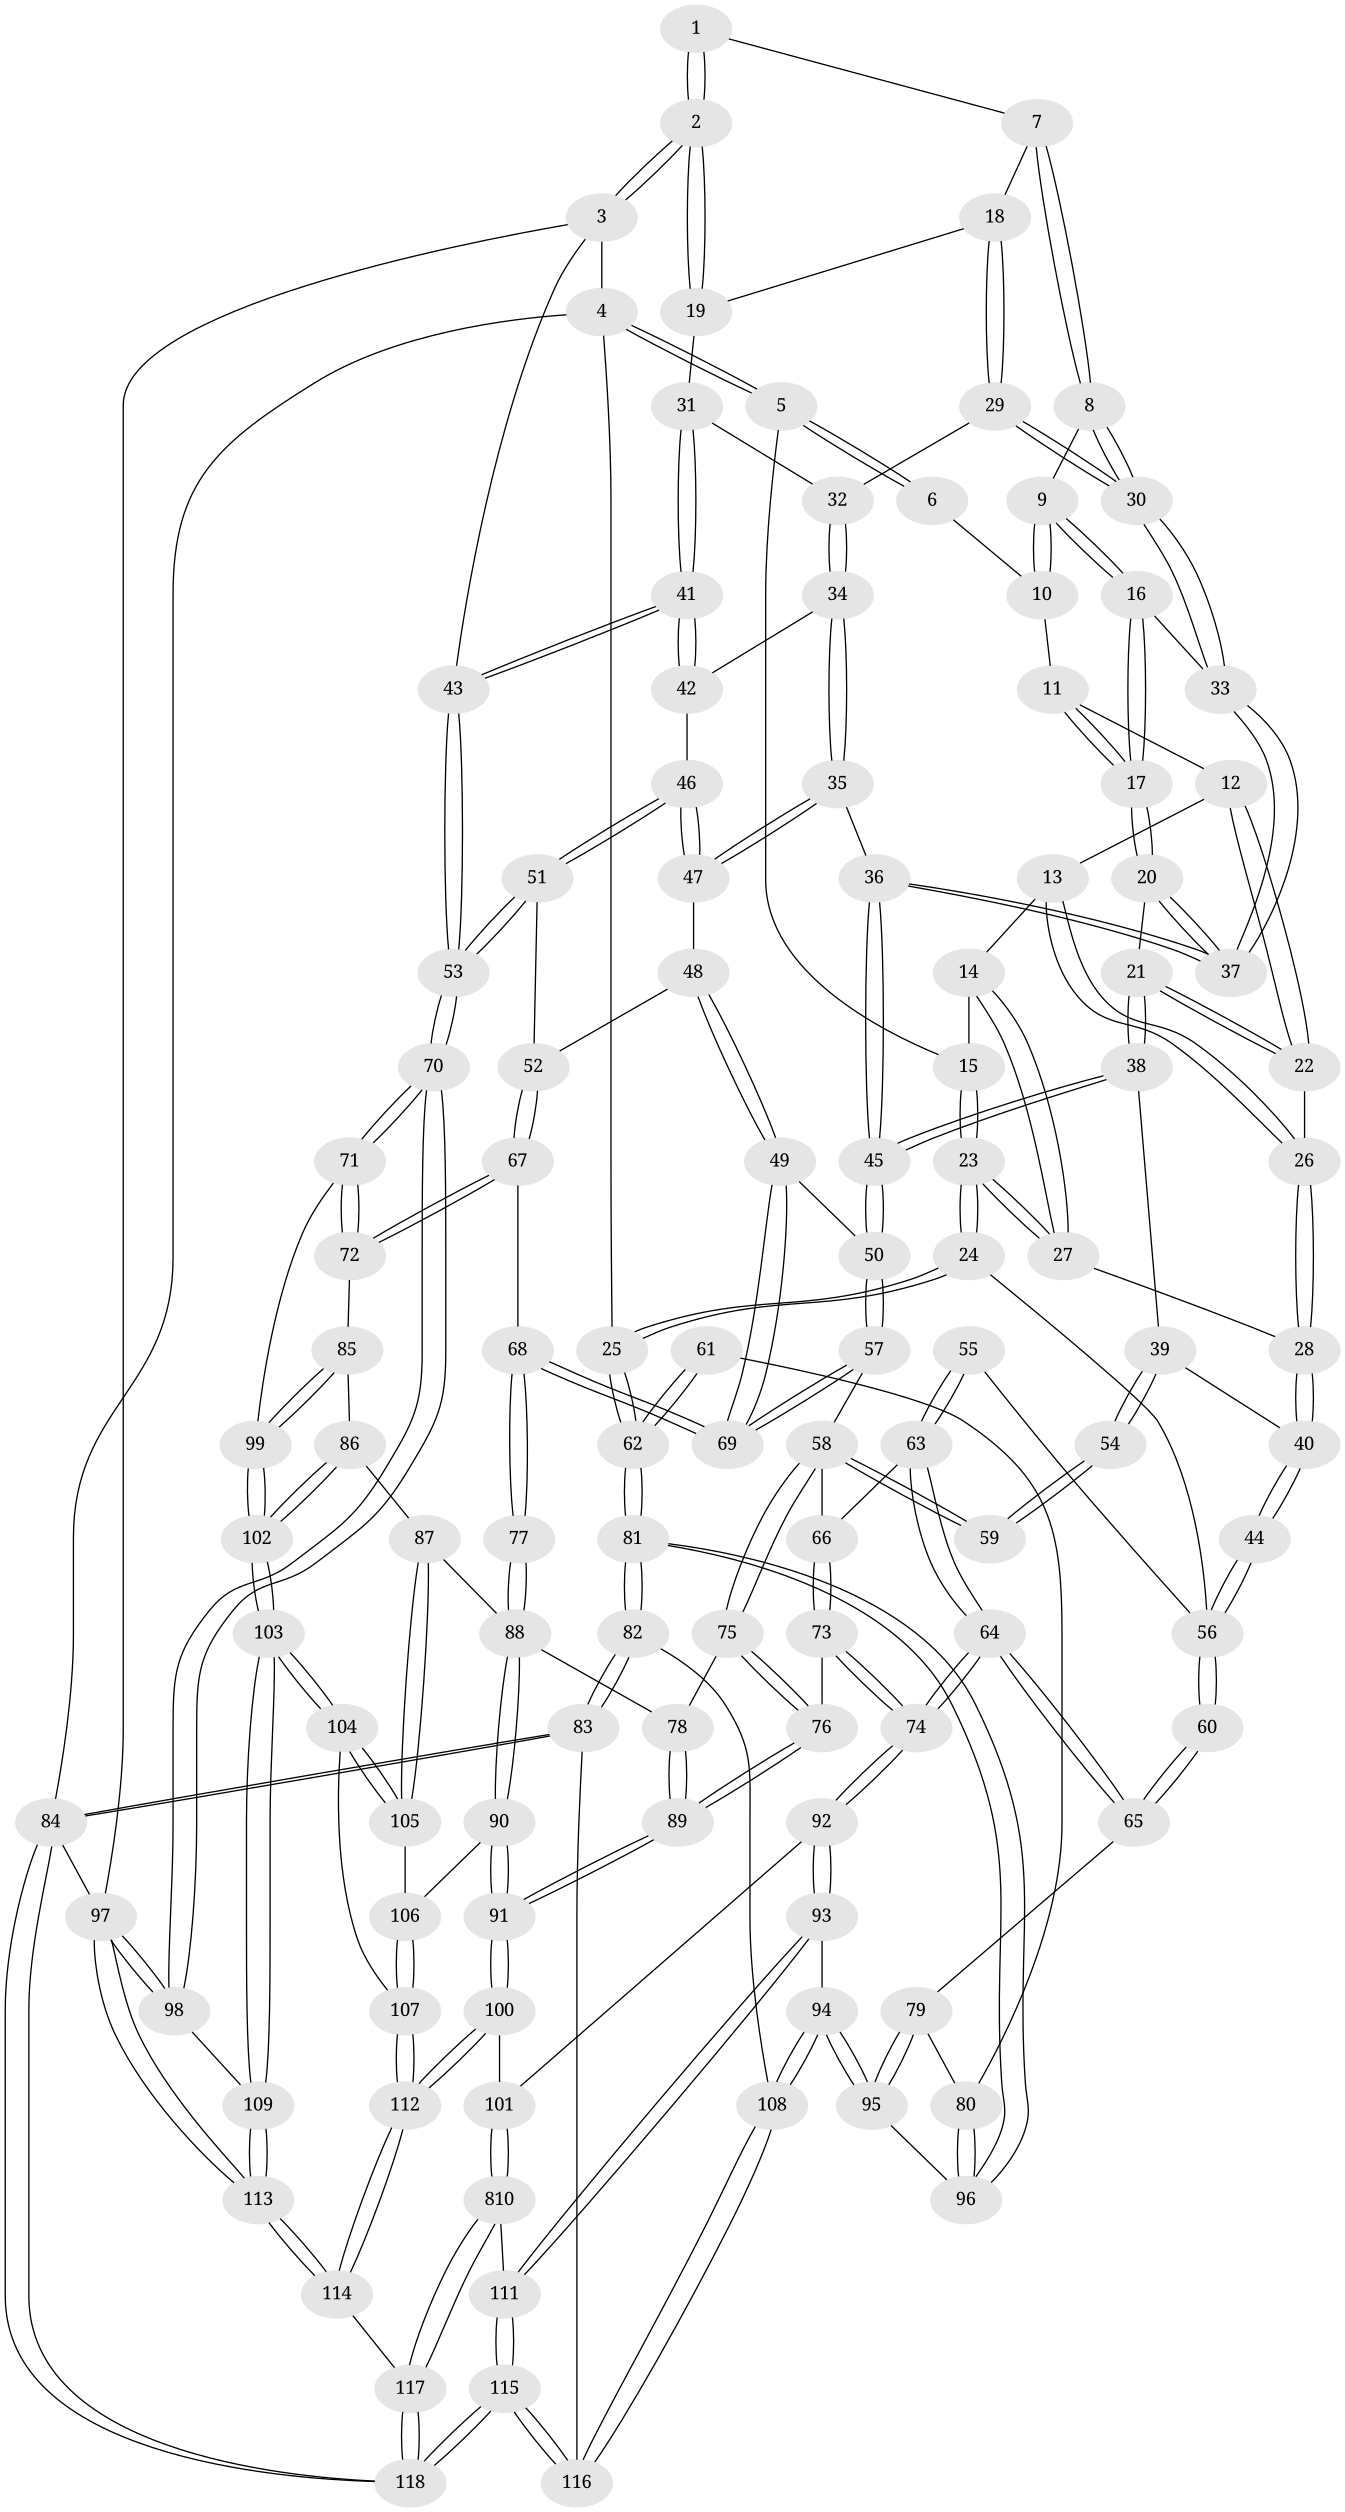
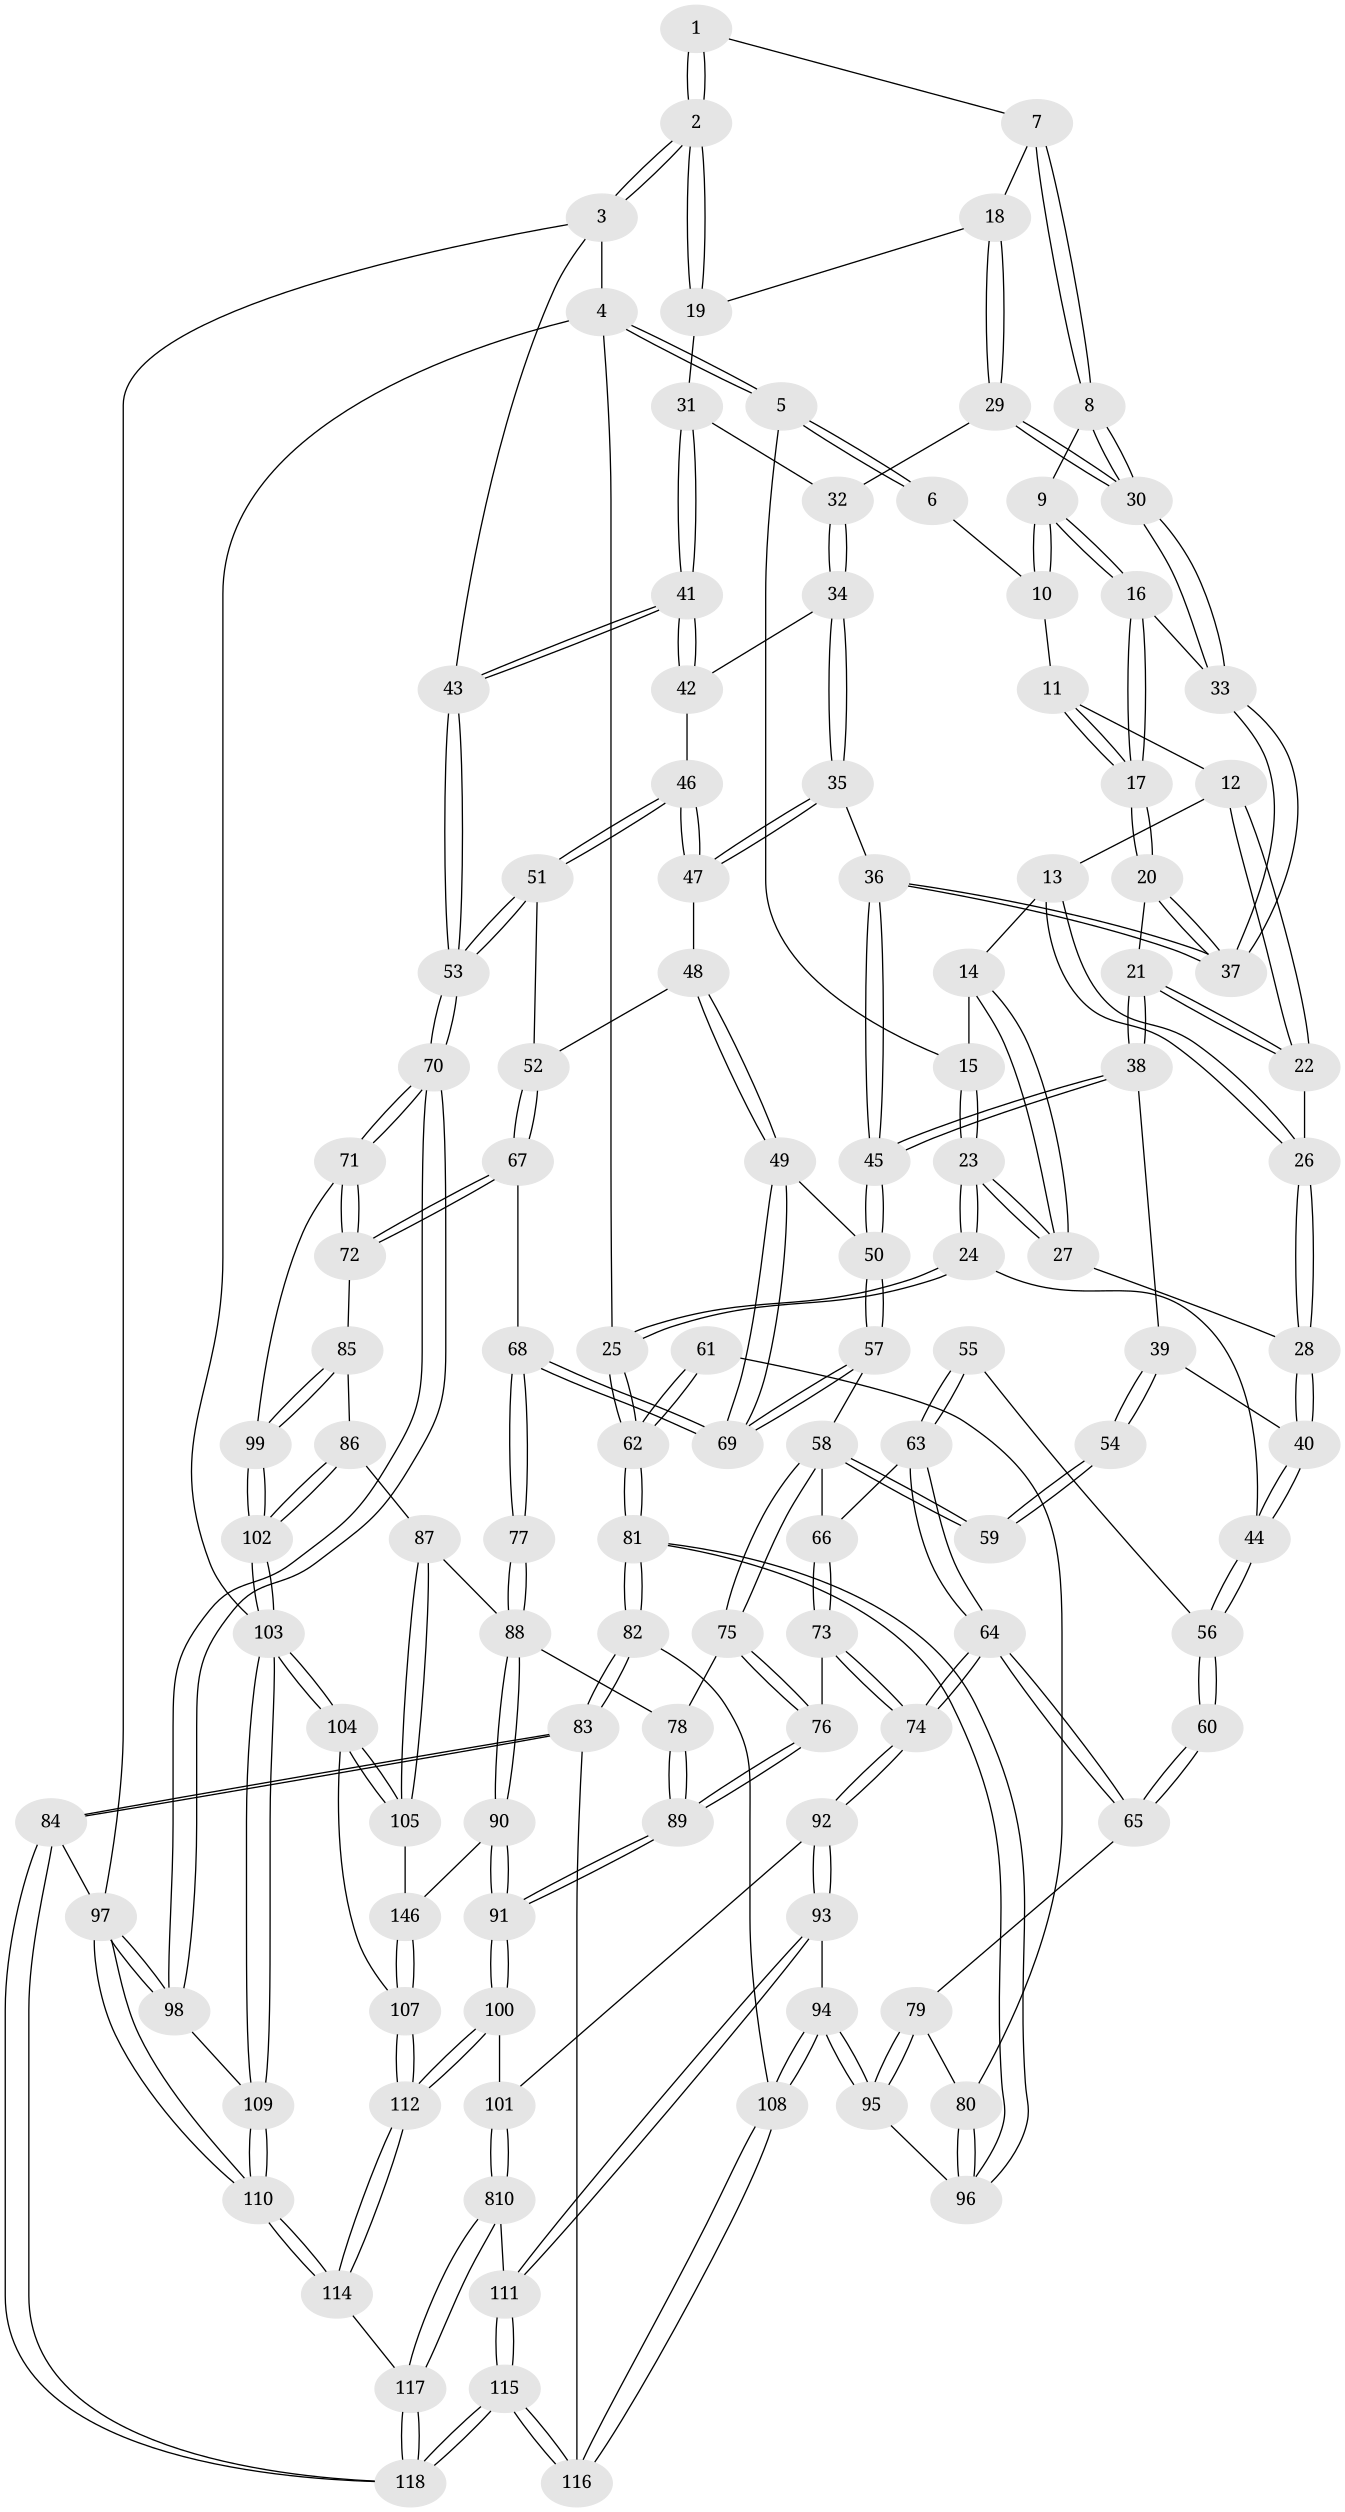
  graph {
    fontname="Noto Serif"
    node [color=gray90 fontname="Noto Serif" style=filled]
    edge [fontname="Noto Serif"]
    1
    2
    7
    3
    19
    8
    18
    4
    43
    97
    31
    5
    25
    84
    53
    98
-   113
+   113 [label=110]
    6
    15
    62
    118
    10
    23
    11
    9
    30
    29
    16
    33
    17
    12
    13
    22
    20
    14
    26
    27
    28
    24
    37
    21
    32
    41
    38
    45
    39
    44
    56
    81
    40
    34
    42
    35
    36
    47
    46
    48
    50
    54
    59
    51
    70
    60
    57
    52
    49
    69
    67
    58
    68
    72
    71
    55
    63
    66
    64
    65
    75
    76
    78
    73
    61
    80
    79
    96
    82
    74
    92
    95
    77
    85
    88
    99
    109
    102
    86
    89
    93
    101
    91
    90
    83
    108
    116
    87
    105
    103
-   106
+   106 [label=146]
    100
    107
    112
    94
    111
    n114 [label=810]
    115
    114
    117
    104
    1 -- 2
    1 -- 2
    1 -- 7
    2 -- 3
    2 -- 3
    2 -- 19
    2 -- 19
    7 -- 8
    7 -- 8
    7 -- 18
    3 -- 4
    3 -- 43
    3 -- 97
    19 -- 31
    8 -- 9
    8 -- 30
    8 -- 30
    18 -- 19
    18 -- 29
    18 -- 29
    4 -- 5
    4 -- 5
    4 -- 25
-   4 -- 84
+   4 -- 103
    43 -- 53
    43 -- 53
    97 -- 98
    97 -- 98
    97 -- 113
    97 -- 113
    31 -- 32
    31 -- 41
    31 -- 41
    5 -- 6
    5 -- 6
    5 -- 15
    25 -- 62
    25 -- 62
    84 -- 97
    84 -- 118
    84 -- 118
    53 -- 70
    53 -- 70
    98 -- 109
    113 -- 114
    113 -- 114
    6 -- 10
    15 -- 23
    15 -- 23
    62 -- 81
    62 -- 81
    10 -- 11
    23 -- 27
    23 -- 27
    23 -- 24
    23 -- 24
    11 -- 17
    11 -- 17
    11 -- 12
    9 -- 10
    9 -- 10
    9 -- 16
    9 -- 16
    30 -- 33
    30 -- 33
    29 -- 30
    29 -- 30
    29 -- 32
    16 -- 33
    16 -- 17
    16 -- 17
    33 -- 37
    33 -- 37
    17 -- 20
    17 -- 20
    12 -- 13
    12 -- 22
    12 -- 22
    13 -- 14
    13 -- 26
    13 -- 26
    22 -- 26
    20 -- 37
    20 -- 37
    20 -- 21
    14 -- 15
    14 -- 27
    14 -- 27
    26 -- 28
    26 -- 28
    27 -- 28
    28 -- 40
    28 -- 40
    24 -- 25
    24 -- 25
-   24 -- 56
+   24 -- 44
    21 -- 22
    21 -- 22
    21 -- 38
    21 -- 38
    32 -- 34
    32 -- 34
    41 -- 43
    41 -- 43
    41 -- 42
    41 -- 42
    38 -- 45
    38 -- 45
    38 -- 39
    45 -- 50
    45 -- 50
    39 -- 40
    39 -- 54
    39 -- 54
    44 -- 56
    44 -- 56
    56 -- 60
    56 -- 60
    81 -- 96
    81 -- 96
    81 -- 82
    81 -- 82
    40 -- 44
    40 -- 44
    34 -- 42
    34 -- 35
    34 -- 35
    42 -- 46
    35 -- 36
    35 -- 47
    35 -- 47
    36 -- 37
    36 -- 37
    36 -- 45
    36 -- 45
    47 -- 48
    46 -- 47
    46 -- 47
    46 -- 51
    46 -- 51
    48 -- 52
    48 -- 49
    48 -- 49
    50 -- 57
    50 -- 57
    54 -- 59
    54 -- 59
    51 -- 53
    51 -- 53
    51 -- 52
    70 -- 98
    70 -- 98
    70 -- 71
    70 -- 71
    60 -- 65
    60 -- 65
    57 -- 69
    57 -- 69
    57 -- 58
    52 -- 67
    52 -- 67
    49 -- 50
    49 -- 69
    49 -- 69
    67 -- 68
    67 -- 72
    67 -- 72
    58 -- 59
    58 -- 59
    58 -- 66
    58 -- 75
    58 -- 75
    68 -- 69
    68 -- 69
    68 -- 77
    68 -- 77
    72 -- 85
    71 -- 72
    71 -- 72
    71 -- 99
    55 -- 56
    55 -- 63
    55 -- 63
    63 -- 66
    63 -- 64
    63 -- 64
    66 -- 73
    66 -- 73
    64 -- 65
    64 -- 65
    64 -- 74
    64 -- 74
    65 -- 79
    75 -- 76
    75 -- 76
    75 -- 78
    76 -- 89
    76 -- 89
    78 -- 89
    78 -- 89
    73 -- 76
    73 -- 74
    73 -- 74
    61 -- 62
    61 -- 62
    61 -- 80
    80 -- 96
    80 -- 96
    79 -- 80
    79 -- 95
    79 -- 95
    82 -- 83
    82 -- 83
    82 -- 108
    74 -- 92
    74 -- 92
    92 -- 93
    92 -- 93
    92 -- 101
    95 -- 96
    77 -- 88
    77 -- 88
    85 -- 99
    85 -- 99
    85 -- 86
    88 -- 78
    88 -- 90
    88 -- 90
    99 -- 102
    99 -- 102
    109 -- 113
    109 -- 113
    102 -- 103
    102 -- 103
    86 -- 102
    86 -- 102
    86 -- 87
    89 -- 91
    89 -- 91
    93 -- 94
    93 -- 111
    93 -- 111
    101 -- n114
    101 -- n114
    91 -- 100
    91 -- 100
    90 -- 91
    90 -- 91
    90 -- 106
    83 -- 84
    83 -- 84
    83 -- 116
    108 -- 116
    108 -- 116
    87 -- 88
    87 -- 105
    87 -- 105
    105 -- 106
    103 -- 109
    103 -- 109
    103 -- 104
    103 -- 104
    106 -- 107
    106 -- 107
    100 -- 101
    100 -- 112
    100 -- 112
    107 -- 112
    107 -- 112
    112 -- 114
    112 -- 114
    94 -- 95
    94 -- 95
    94 -- 108
    94 -- 108
    111 -- 115
    111 -- 115
    n114 -- 111
    n114 -- 117
    n114 -- 117
    115 -- 118
    115 -- 118
    115 -- 116
    115 -- 116
    114 -- 117
    117 -- 118
    117 -- 118
    104 -- 105
    104 -- 105
    104 -- 107
  }
